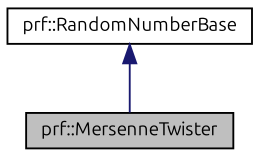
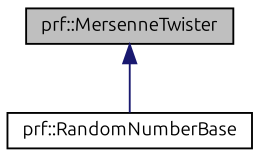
  digraph {
    fontname=Ubuntu
    node [color=black fontname=Ubuntu fontsize=10 shape=record]
    n1 [fillcolor=grey75 fontcolor=black height=0.2 label="prf::MersenneTwister" style=filled width=0.4]
    n2 [height=0.2 label="prf::RandomNumberBase" width=0.4]
-   n2 -> n1 [color=midnightblue dir=back fontname=Ubuntu fontsize=10 labelfontname=Helvetica labelfontsize=10 style=solid]
+   n1 -> n2 [color=midnightblue dir=back fontname=Ubuntu fontsize=10 labelfontname=Helvetica labelfontsize=10 style=solid]
  }
